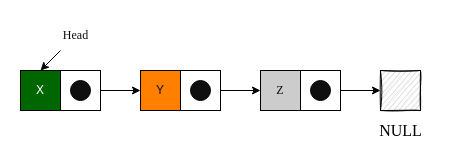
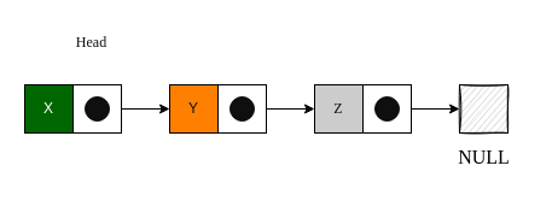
  <mxCell id="0" />
  <mxCell id="1" parent="0" />
  <mxCell id="2" value="X" style="whiteSpace=wrap;html=1;aspect=fixed;fillColor=#006600;fontColor=#FFFFFF;" vertex="1" parent="1"><mxGeometry x="20" y="70" width="40" height="40" as="geometry" /></mxCell>
  <mxCell id="3" style="edgeStyle=orthogonalEdgeStyle;orthogonalLoop=1;jettySize=auto;html=1;exitX=1;exitY=0.5;exitDx=0;exitDy=0;fontFamily=Comic Sans MS;fontColor=#0F0F0F;entryX=0;entryY=0.5;entryDx=0;entryDy=0;rounded=0;" edge="1" parent="1" source="4" target="8"><mxGeometry relative="1" as="geometry"><mxPoint x="140" y="90" as="targetPoint" /></mxGeometry></mxCell>
  <mxCell id="4" value="" style="whiteSpace=wrap;html=1;aspect=fixed;" vertex="1" parent="1"><mxGeometry x="60" y="70" width="40" height="40" as="geometry" /></mxCell>
  <mxCell id="5" value="" style="ellipse;whiteSpace=wrap;html=1;aspect=fixed;fillColor=#0F0F0F;" vertex="1" parent="1"><mxGeometry x="70" y="80" width="20" height="20" as="geometry" /></mxCell>
  <mxCell id="6" value="&lt;font color=&quot;#0f0f0f&quot;&gt;Head&lt;/font&gt;" style="text;html=1;resizable=0;autosize=1;align=center;verticalAlign=middle;points=[];fillColor=none;strokeColor=none;fontColor=#FFFFFF;fontFamily=Comic Sans MS;" vertex="1" parent="1"><mxGeometry x="50" y="20" width="50" height="30" as="geometry" /></mxCell>
- <mxCell id="7" value="" style="endArrow=classic;html=1;fontFamily=Comic Sans MS;fontColor=#0F0F0F;entryX=0.5;entryY=0;entryDx=0;entryDy=0;rounded=0;" edge="1" parent="1" source="6" target="2"><mxGeometry width="50" height="50" relative="1" as="geometry"><mxPoint x="210" y="300" as="sourcePoint" /><mxPoint x="260" y="250" as="targetPoint" /></mxGeometry></mxCell>
  <mxCell id="8" value="Y" style="whiteSpace=wrap;html=1;fontFamily=Helvetica;fontColor=#0F0F0F;fillColor=#FF8000;" vertex="1" parent="1"><mxGeometry x="140" y="70" width="40" height="40" as="geometry" /></mxCell>
  <mxCell id="9" value="" style="whiteSpace=wrap;html=1;aspect=fixed;" vertex="1" parent="1"><mxGeometry x="180" y="70" width="40" height="40" as="geometry" /></mxCell>
  <mxCell id="10" value="" style="ellipse;whiteSpace=wrap;html=1;aspect=fixed;fillColor=#0F0F0F;" vertex="1" parent="1"><mxGeometry x="190" y="80" width="20" height="20" as="geometry" /></mxCell>
  <mxCell id="11" style="edgeStyle=orthogonalEdgeStyle;orthogonalLoop=1;jettySize=auto;html=1;exitX=1;exitY=0.5;exitDx=0;exitDy=0;fontFamily=Comic Sans MS;fontColor=#0F0F0F;entryX=0;entryY=0.5;entryDx=0;entryDy=0;rounded=0;" edge="1" parent="1" target="12" source="9"><mxGeometry relative="1" as="geometry"><mxPoint x="280" y="90" as="targetPoint" /><mxPoint x="240" y="90" as="sourcePoint" /></mxGeometry></mxCell>
  <mxCell id="12" value="Z" style="whiteSpace=wrap;html=1;fontFamily=Comic Sans MS;fontColor=#0F0F0F;fillColor=#cccccc;" vertex="1" parent="1"><mxGeometry x="260" y="70" width="40" height="40" as="geometry" /></mxCell>
  <mxCell id="13" style="edgeStyle=orthogonalEdgeStyle;orthogonalLoop=1;jettySize=auto;html=1;fontFamily=Comic Sans MS;fontColor=#0F0F0F;entryX=0;entryY=0.5;entryDx=0;entryDy=0;rounded=0;" edge="1" parent="1" source="14" target="16"><mxGeometry relative="1" as="geometry"><mxPoint x="350" y="90" as="targetPoint" /></mxGeometry></mxCell>
  <mxCell id="14" value="" style="whiteSpace=wrap;html=1;aspect=fixed;" vertex="1" parent="1"><mxGeometry x="300" y="70" width="40" height="40" as="geometry" /></mxCell>
  <mxCell id="15" value="" style="ellipse;whiteSpace=wrap;html=1;aspect=fixed;fillColor=#0F0F0F;" vertex="1" parent="1"><mxGeometry x="310" y="80" width="20" height="20" as="geometry" /></mxCell>
  <mxCell id="16" value="" style="whiteSpace=wrap;html=1;aspect=fixed;fontFamily=Comic Sans MS;fontColor=#0F0F0F;fillColor=#CCCCCC;sketch=1;" vertex="1" parent="1"><mxGeometry x="380" y="70" width="40" height="40" as="geometry" /></mxCell>
  <mxCell id="17" value="NULL" style="text;html=1;align=center;verticalAlign=middle;resizable=0;points=[];autosize=1;strokeColor=none;fillColor=none;fontSize=16;fontColor=#000000;fontFamily=Comic Sans MS;" vertex="1" parent="1"><mxGeometry x="365" y="115" width="70" height="30" as="geometry" /></mxCell>
